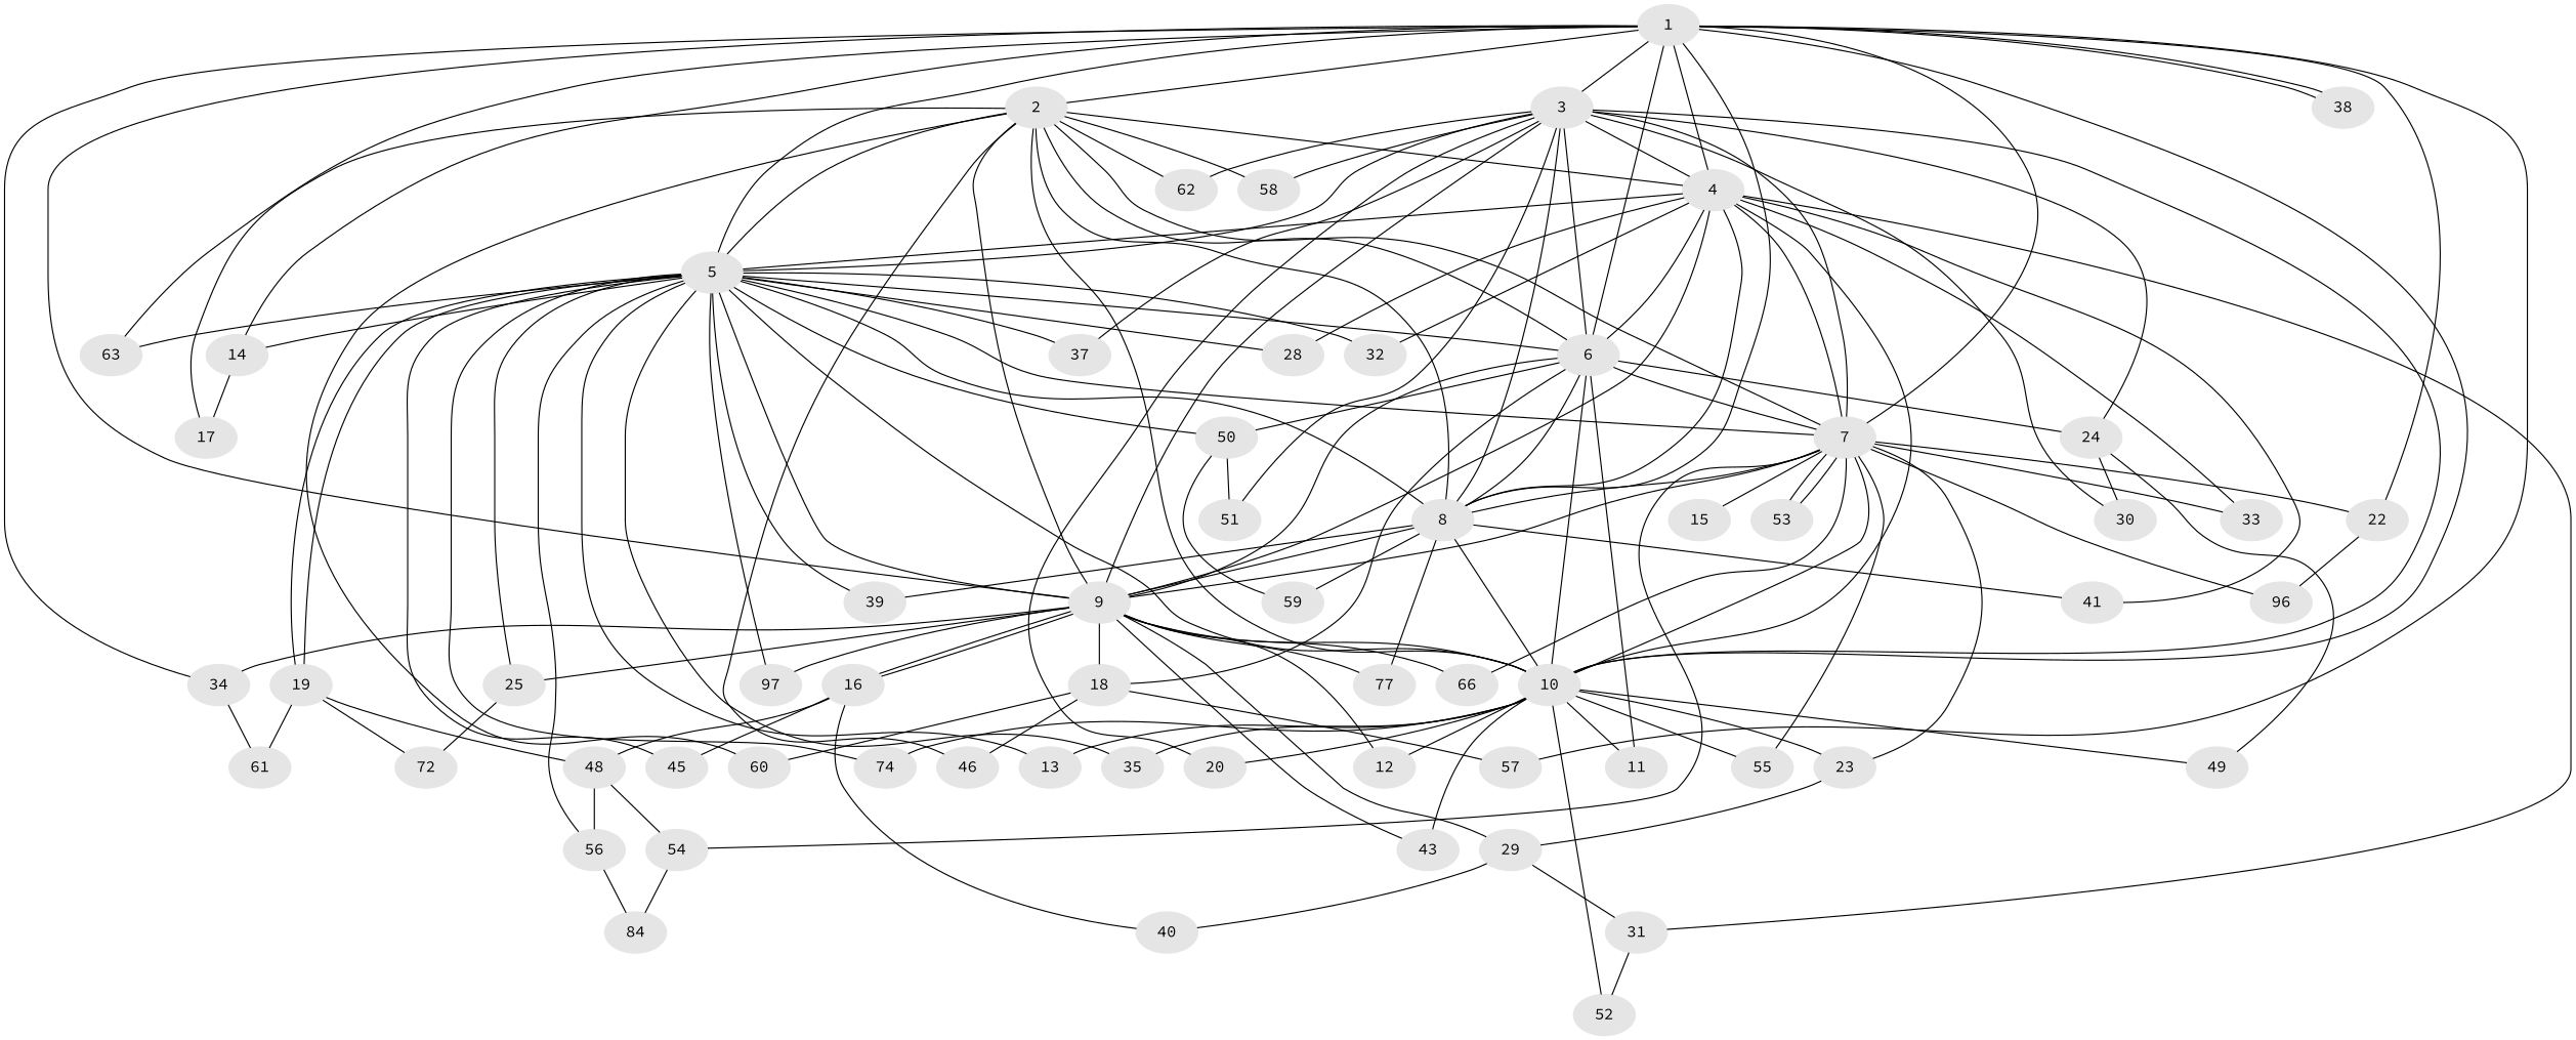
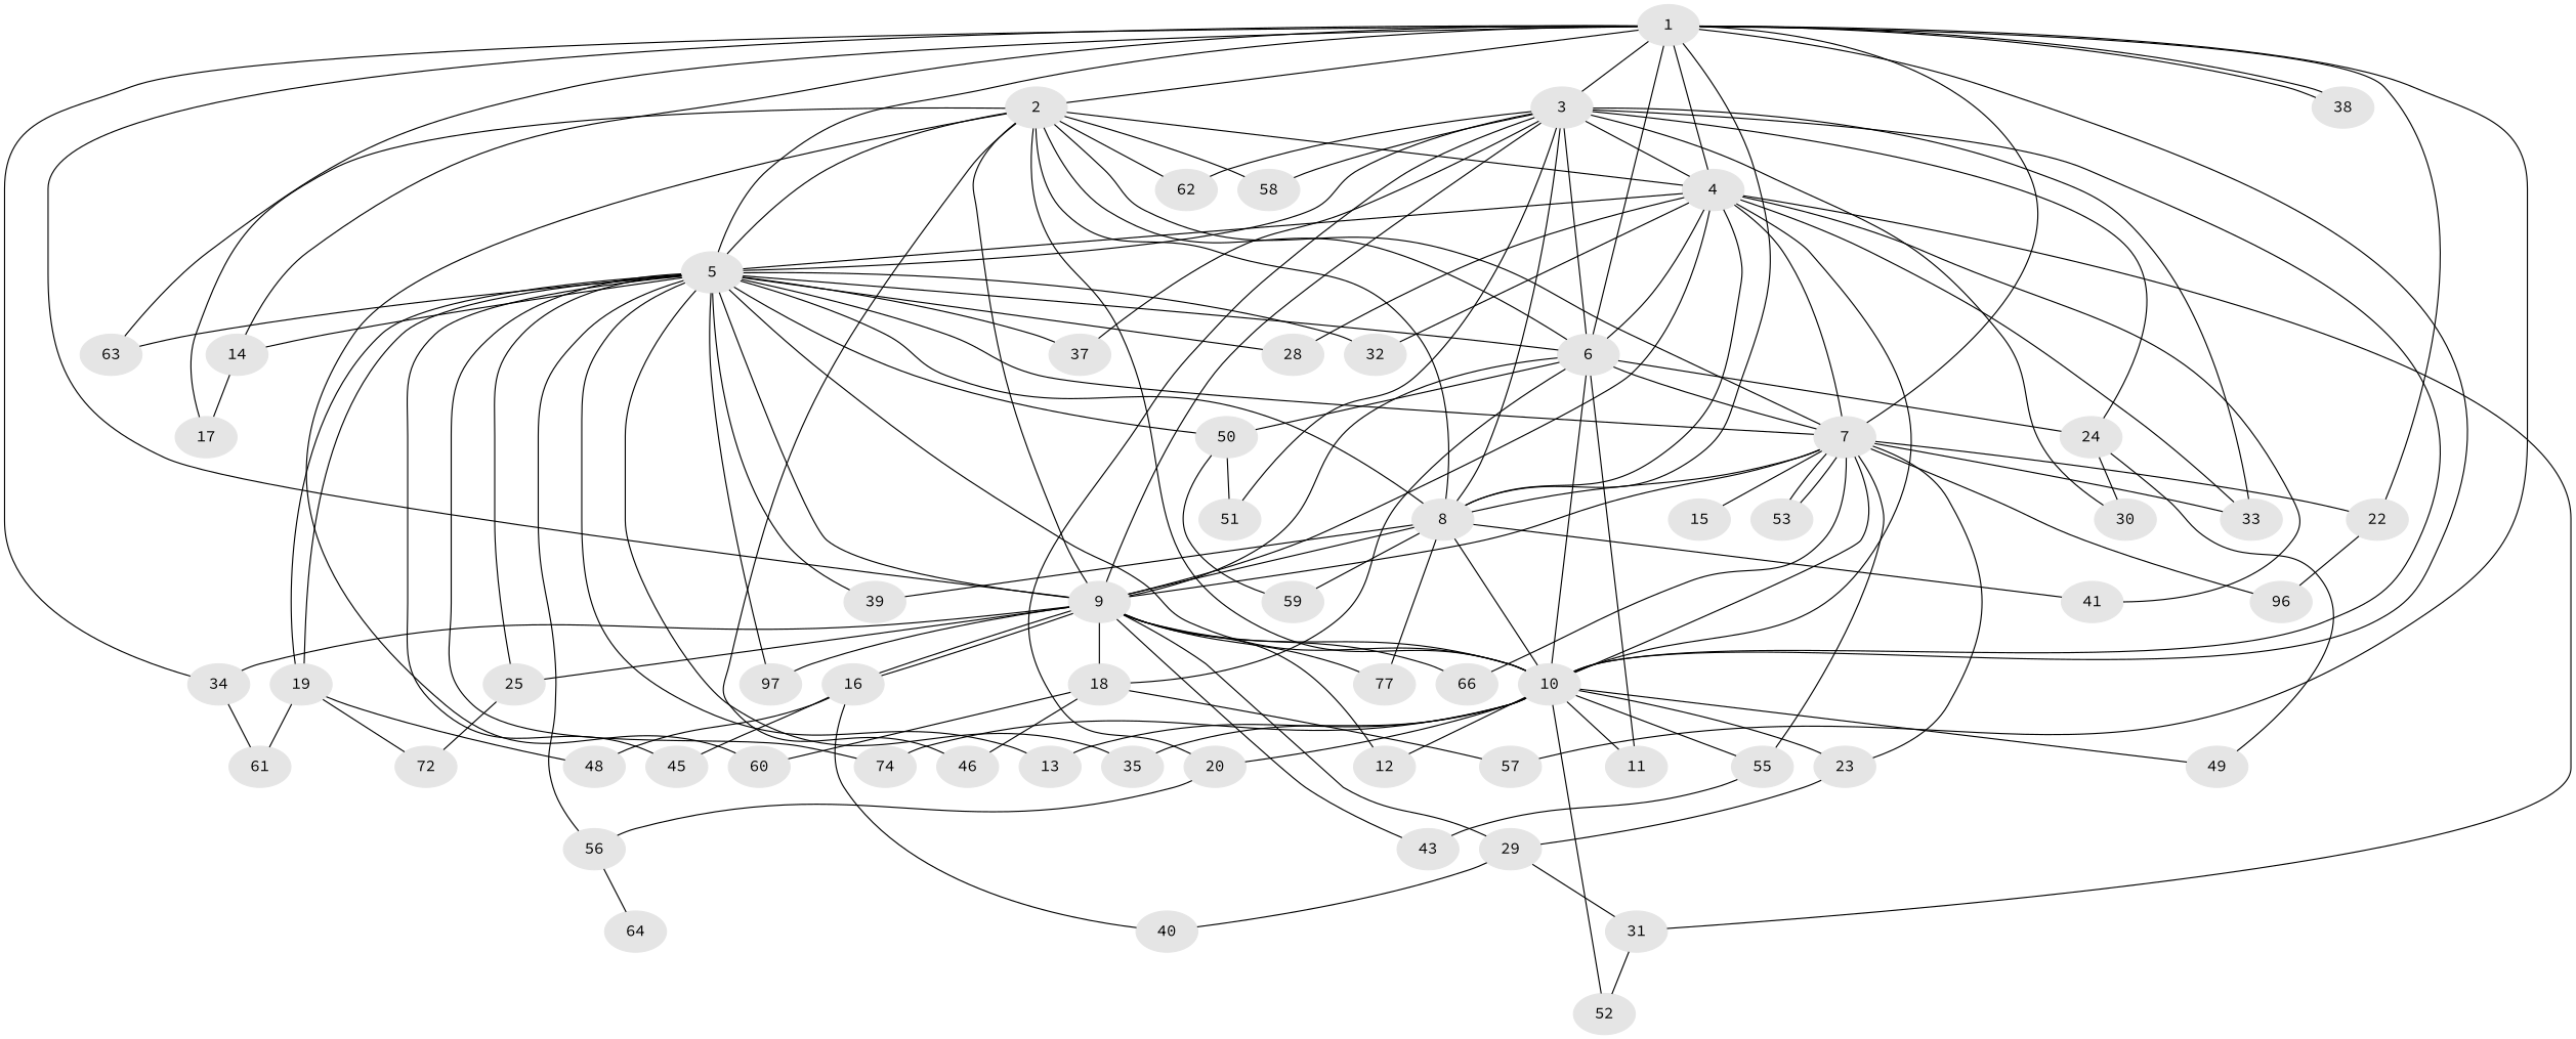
  graph {
    fontname="Source Code Pro"
    node [color=gray90 fontname="Source Code Pro" style=filled]
    edge [fontname="Source Code Pro"]
    1
    2
    3
    4
    5
    6
    7
    8
    9
    10
    14
    22
    34
    38
    57
    63
    17
    46
    58
    60
    62
    20
    24
    30
    37
    51
    28
    31
    32
    33
    41
    13
    19
    25
    n35 [label=97]
    35
    39
    n38 [label=74]
    45
    50
    56
    11
    18
    15
    23
    n46 [label=96]
    n47 [label=66]
    53
-   54
    55
    n51 [label=77]
    59
    12
    16
    29
    43
    49
    52
    61
    48
    n61 [label=72]
-   64 [label=84]
+   64
    40
    1 -- 2
    1 -- 3
    1 -- 4
    1 -- 5
    1 -- 6
    1 -- 7
    1 -- 8
    1 -- 9
    1 -- 10
    1 -- 14
    1 -- 22
    1 -- 34
    1 -- 38
    1 -- 38
    1 -- 57
    1 -- 63
    2 -- 4
    2 -- 5
    2 -- 6
    2 -- 7
    2 -- 8
    2 -- 9
    2 -- 10
    2 -- 17
    2 -- 46
    2 -- 58
    2 -- 60
    2 -- 62
    3 -- 4
    3 -- 5
    3 -- 6
-   3 -- 7
+   3 -- 33
    3 -- 8
    3 -- 9
    3 -- 10
    3 -- 58
    3 -- 62
    3 -- 20
    3 -- 24
    3 -- 30
    3 -- 37
    3 -- 51
    4 -- 5
    4 -- 6
    4 -- 7
    4 -- 8
    4 -- 9
    4 -- 10
    4 -- 28
    4 -- 31
    4 -- 32
    4 -- 33
    4 -- 41
    5 -- 6
    5 -- 7
    5 -- 8
    5 -- 9
    5 -- 10
    5 -- 14
    5 -- 63
    5 -- 37
    5 -- 28
    5 -- 32
    5 -- 13
    5 -- 19
    5 -- 19
    5 -- 25
    5 -- n35
    5 -- 35
    5 -- 39
    5 -- n38
    5 -- 45
    5 -- 50
    5 -- 56
    6 -- 7
-   6 -- 8
    6 -- 9
    6 -- 10
    6 -- 24
    6 -- 50
    6 -- 11
    6 -- 18
    7 -- 8
    7 -- 9
    7 -- 10
    7 -- 22
    7 -- 33
    7 -- 15
    7 -- 23
    7 -- n46
    7 -- n47
    7 -- 53
    7 -- 53
-   7 -- 54
    7 -- 55
    8 -- 9
    8 -- 10
    8 -- 41
    8 -- 39
    8 -- n51
    8 -- 59
    9 -- 10
    9 -- 34
    9 -- 25
    9 -- n35
    9 -- 18
    9 -- n47
    9 -- n51
    9 -- 12
    9 -- 16
    9 -- 16
    9 -- 29
    9 -- 43
    10 -- 20
    10 -- 13
    10 -- 35
    10 -- n38
    10 -- 11
    10 -- 23
    10 -- 55
    10 -- 12
-   10 -- 43
+   55 -- 43
    10 -- 49
    10 -- 52
    14 -- 17
    22 -- n46
    34 -- 61
    24 -- 30
    24 -- 49
    31 -- 52
    19 -- 61
    19 -- 48
    19 -- n61
    25 -- n61
    50 -- 51
    50 -- 59
    56 -- 64
    18 -- 57
    18 -- 46
    18 -- 60
    23 -- 29
-   54 -- 64
    16 -- 45
    16 -- 48
    16 -- 40
    29 -- 31
    29 -- 40
-   48 -- 56
-   48 -- 54
+   20 -- 56
  }
